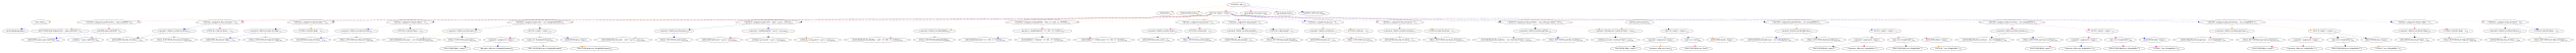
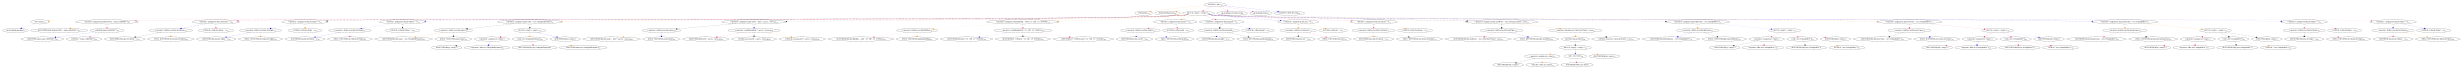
  digraph {
    fontname="Playfair Display"
    node [fontname="Playfair Display"]
    edge [arrowhead=diamond color=deeppink fontname="Playfair Display" style=dashed]
    n1 [label=<(METHOD,&lt;init&gt;)<SUB>159</SUB>>]
    n2 [label=<(PARAM,this)<SUB>159</SUB>>]
    n3 [label=<(PARAM,String name)<SUB>159</SUB>>]
    n4 [label=<(BLOCK,&lt;empty&gt;,&lt;empty&gt;)<SUB>159</SUB>>]
    n5 [label=<(MODIFIER,CONSTRUCTOR)>]
    n6 [label=<(MODIFIER,PUBLIC)>]
    n7 [label=<(METHOD_RETURN,void)<SUB>181</SUB>>]
    n8 [label=<(&lt;init&gt;,this();)<SUB>160</SUB>>]
    n9 [label=<(&lt;operator&gt;.assignment,boolean isDir = name.endsWith(&quot;/&quot;))<SUB>162</SUB>>]
    n10 [label=<(&lt;operator&gt;.assignment,this.checkSum = 0)<SUB>164</SUB>>]
    n11 [label=<(&lt;operator&gt;.assignment,this.devMajor = 0)<SUB>165</SUB>>]
    n12 [label=<(&lt;operator&gt;.assignment,this.devMinor = 0)<SUB>166</SUB>>]
    n13 [label=<(&lt;operator&gt;.assignment,this.name = new StringBuffer(name))<SUB>167</SUB>>]
    n14 [label=<(&lt;operator&gt;.assignment,this.mode = isDir ? 040755 : 0100644)<SUB>168</SUB>>]
    n15 [label=<(&lt;operator&gt;.assignment,this.linkFlag = isDir ? LF_DIR : LF_NORMAL)<SUB>169</SUB>>]
    n16 [label=<(&lt;operator&gt;.assignment,this.userId = 0)<SUB>170</SUB>>]
    n17 [label=<(&lt;operator&gt;.assignment,this.groupId = 0)<SUB>171</SUB>>]
    n18 [label=<(&lt;operator&gt;.assignment,this.size = 0)<SUB>122</SUB>>]
    n19 [label=<(&lt;operator&gt;.assignment,this.checkSum = 0)<SUB>173</SUB>>]
    n20 [label=<(&lt;operator&gt;.assignment,this.modTime = (new Date()).getTime() / 1000)<SUB>174</SUB>>]
    n21 [label=<(&lt;operator&gt;.assignment,this.linkName = new StringBuffer(&quot;&quot;))<SUB>175</SUB>>]
    n22 [label=<(&lt;operator&gt;.assignment,this.userName = new StringBuffer(&quot;&quot;))<SUB>176</SUB>>]
    n23 [label=<(&lt;operator&gt;.assignment,this.groupName = new StringBuffer(&quot;&quot;))<SUB>177</SUB>>]
    n24 [label=<(&lt;operator&gt;.assignment,this.devMajor = 0)<SUB>178</SUB>>]
    n25 [label=<(&lt;operator&gt;.assignment,this.devMinor = 0)<SUB>179</SUB>>]
    n26 [label=<(IDENTIFIER,this,this();)>]
    n27 [label=<(IDENTIFIER,isDir,boolean isDir = name.endsWith(&quot;/&quot;))<SUB>162</SUB>>]
    n28 [label=<(endsWith,name.endsWith(&quot;/&quot;))<SUB>162</SUB>>]
    n29 [label=<(&lt;operator&gt;.fieldAccess,this.checkSum)<SUB>164</SUB>>]
    n30 [label=<(LITERAL,0,this.checkSum = 0)<SUB>164</SUB>>]
    n31 [label=<(&lt;operator&gt;.fieldAccess,this.devMajor)<SUB>165</SUB>>]
    n32 [label=<(LITERAL,0,this.devMajor = 0)<SUB>165</SUB>>]
    n33 [label=<(&lt;operator&gt;.fieldAccess,this.devMinor)<SUB>166</SUB>>]
    n34 [label=<(LITERAL,0,this.devMinor = 0)<SUB>166</SUB>>]
    n35 [label=<(&lt;operator&gt;.fieldAccess,this.name)<SUB>167</SUB>>]
    n36 [label=<(BLOCK,&lt;empty&gt;,&lt;empty&gt;)<SUB>167</SUB>>]
    n37 [label=<(&lt;operator&gt;.fieldAccess,this.mode)<SUB>168</SUB>>]
    n38 [label=<(&lt;operator&gt;.conditional,isDir ? 040755 : 0100644)<SUB>168</SUB>>]
    n39 [label=<(&lt;operator&gt;.fieldAccess,this.linkFlag)<SUB>169</SUB>>]
    n40 [label=<(&lt;operator&gt;.conditional,isDir ? LF_DIR : LF_NORMAL)<SUB>169</SUB>>]
    n41 [label=<(&lt;operator&gt;.fieldAccess,this.userId)<SUB>170</SUB>>]
    n42 [label=<(LITERAL,0,this.userId = 0)<SUB>170</SUB>>]
    n43 [label=<(&lt;operator&gt;.fieldAccess,this.groupId)<SUB>171</SUB>>]
    n44 [label=<(LITERAL,0,this.groupId = 0)<SUB>171</SUB>>]
    n45 [label=<(&lt;operator&gt;.fieldAccess,this.size)<SUB>172</SUB>>]
    n46 [label=<(LITERAL,0,this.size = 0)<SUB>172</SUB>>]
    n47 [label=<(&lt;operator&gt;.fieldAccess,this.checkSum)<SUB>173</SUB>>]
    n48 [label=<(LITERAL,0,this.checkSum = 0)<SUB>173</SUB>>]
    n49 [label=<(&lt;operator&gt;.fieldAccess,this.modTime)<SUB>174</SUB>>]
    n50 [label=<(&lt;operator&gt;.division,(new Date()).getTime() / 1000)<SUB>174</SUB>>]
    n51 [label=<(&lt;operator&gt;.fieldAccess,this.linkName)<SUB>175</SUB>>]
    n52 [label=<(BLOCK,&lt;empty&gt;,&lt;empty&gt;)<SUB>175</SUB>>]
    n53 [label=<(&lt;operator&gt;.fieldAccess,this.userName)<SUB>176</SUB>>]
    n54 [label=<(BLOCK,&lt;empty&gt;,&lt;empty&gt;)<SUB>176</SUB>>]
    n55 [label=<(&lt;operator&gt;.fieldAccess,this.groupName)<SUB>177</SUB>>]
    n56 [label=<(BLOCK,&lt;empty&gt;,&lt;empty&gt;)<SUB>177</SUB>>]
    n57 [label=<(&lt;operator&gt;.fieldAccess,this.devMajor)<SUB>178</SUB>>]
    n58 [label=<(LITERAL,0,this.devMajor = 0)<SUB>178</SUB>>]
    n59 [label=<(&lt;operator&gt;.fieldAccess,this.devMinor)<SUB>179</SUB>>]
    n60 [label=<(LITERAL,0,this.devMinor = 0)<SUB>179</SUB>>]
    n61 [label=<(IDENTIFIER,name,name.endsWith(&quot;/&quot;))<SUB>162</SUB>>]
    n62 [label=<(LITERAL,&quot;/&quot;,name.endsWith(&quot;/&quot;))<SUB>162</SUB>>]
    n63 [label=<(IDENTIFIER,this,this.checkSum = 0)<SUB>164</SUB>>]
    n64 [label=<(FIELD_IDENTIFIER,checkSum,checkSum)<SUB>164</SUB>>]
    n65 [label=<(IDENTIFIER,this,this.devMajor = 0)<SUB>165</SUB>>]
    n66 [label=<(FIELD_IDENTIFIER,devMajor,devMajor)<SUB>165</SUB>>]
    n67 [label=<(IDENTIFIER,this,this.devMinor = 0)<SUB>166</SUB>>]
    n68 [label=<(FIELD_IDENTIFIER,devMinor,devMinor)<SUB>166</SUB>>]
    n69 [label=<(IDENTIFIER,this,this.name = new StringBuffer(name))<SUB>167</SUB>>]
    n70 [label=<(FIELD_IDENTIFIER,name,name)<SUB>167</SUB>>]
    n71 [label=<(&lt;operator&gt;.assignment,&lt;empty&gt;)>]
    n72 [label=<(&lt;init&gt;,new StringBuffer(name))<SUB>167</SUB>>]
    n73 [label=<(IDENTIFIER,$obj5,&lt;empty&gt;)>]
    n74 [label=<(IDENTIFIER,$obj5,&lt;empty&gt;)>]
    n75 [label=<(&lt;operator&gt;.alloc,new StringBuffer(name))<SUB>167</SUB>>]
    n76 [label=<(IDENTIFIER,$obj5,new StringBuffer(name))>]
    n77 [label=<(IDENTIFIER,name,new StringBuffer(name))<SUB>167</SUB>>]
    n78 [label=<(IDENTIFIER,this,this.mode = isDir ? 040755 : 0100644)<SUB>168</SUB>>]
    n79 [label=<(FIELD_IDENTIFIER,mode,mode)<SUB>168</SUB>>]
    n80 [label=<(IDENTIFIER,isDir,isDir ? 040755 : 0100644)<SUB>168</SUB>>]
    n81 [label=<(LITERAL,040755,isDir ? 040755 : 0100644)<SUB>168</SUB>>]
    n82 [label=<(LITERAL,0100644,isDir ? 040755 : 0100644)<SUB>168</SUB>>]
    n83 [label=<(IDENTIFIER,this,this.linkFlag = isDir ? LF_DIR : LF_NORMAL)<SUB>169</SUB>>]
    n84 [label=<(FIELD_IDENTIFIER,linkFlag,linkFlag)<SUB>169</SUB>>]
    n85 [label=<(IDENTIFIER,isDir,isDir ? LF_DIR : LF_NORMAL)<SUB>169</SUB>>]
    n86 [label=<(IDENTIFIER,LF_DIR,isDir ? LF_DIR : LF_NORMAL)<SUB>169</SUB>>]
    n87 [label=<(IDENTIFIER,LF_NORMAL,isDir ? LF_DIR : LF_NORMAL)<SUB>169</SUB>>]
    n88 [label=<(IDENTIFIER,this,this.userId = 0)<SUB>170</SUB>>]
    n89 [label=<(FIELD_IDENTIFIER,userId,userId)<SUB>170</SUB>>]
    n90 [label=<(IDENTIFIER,this,this.groupId = 0)<SUB>171</SUB>>]
    n91 [label=<(FIELD_IDENTIFIER,groupId,groupId)<SUB>171</SUB>>]
    n92 [label=<(IDENTIFIER,this,this.size = 0)<SUB>172</SUB>>]
    n93 [label=<(FIELD_IDENTIFIER,size,size)<SUB>172</SUB>>]
    n94 [label=<(IDENTIFIER,this,this.checkSum = 0)<SUB>173</SUB>>]
    n95 [label=<(FIELD_IDENTIFIER,checkSum,checkSum)<SUB>173</SUB>>]
    n96 [label=<(IDENTIFIER,this,this.modTime = (new Date()).getTime() / 1000)<SUB>174</SUB>>]
    n97 [label=<(FIELD_IDENTIFIER,modTime,modTime)<SUB>174</SUB>>]
    n98 [label=<(getTime,this.getTime())<SUB>174</SUB>>]
    n99 [label=<(LITERAL,1000,(new Date()).getTime() / 1000)<SUB>174</SUB>>]
    n100 [label=<(BLOCK,&lt;empty&gt;,&lt;empty&gt;)<SUB>174</SUB>>]
    n101 [label=<(&lt;operator&gt;.assignment,&lt;empty&gt;)>]
    n102 [label=<(&lt;init&gt;,new Date())<SUB>174</SUB>>]
    n103 [label=<(IDENTIFIER,$obj6,&lt;empty&gt;)>]
    n104 [label=<(IDENTIFIER,$obj6,&lt;empty&gt;)>]
    n105 [label=<(&lt;operator&gt;.alloc,new Date())<SUB>174</SUB>>]
    n106 [label=<(IDENTIFIER,$obj6,new Date())>]
    n107 [label=<(IDENTIFIER,this,this.linkName = new StringBuffer(&quot;&quot;))<SUB>175</SUB>>]
    n108 [label=<(FIELD_IDENTIFIER,linkName,linkName)<SUB>175</SUB>>]
    n109 [label=<(&lt;operator&gt;.assignment,&lt;empty&gt;)>]
    n110 [label=<(&lt;init&gt;,new StringBuffer(&quot;&quot;))<SUB>175</SUB>>]
    n111 [label=<(IDENTIFIER,$obj7,&lt;empty&gt;)>]
    n112 [label=<(IDENTIFIER,$obj7,&lt;empty&gt;)>]
    n113 [label=<(&lt;operator&gt;.alloc,new StringBuffer(&quot;&quot;))<SUB>175</SUB>>]
    n114 [label=<(IDENTIFIER,$obj7,new StringBuffer(&quot;&quot;))>]
    n115 [label=<(LITERAL,&quot;&quot;,new StringBuffer(&quot;&quot;))<SUB>175</SUB>>]
    n116 [label=<(IDENTIFIER,this,this.userName = new StringBuffer(&quot;&quot;))<SUB>176</SUB>>]
    n117 [label=<(FIELD_IDENTIFIER,userName,userName)<SUB>176</SUB>>]
    n118 [label=<(&lt;operator&gt;.assignment,&lt;empty&gt;)>]
    n119 [label=<(&lt;init&gt;,new StringBuffer(&quot;&quot;))<SUB>176</SUB>>]
    n120 [label=<(IDENTIFIER,$obj8,&lt;empty&gt;)>]
    n121 [label=<(IDENTIFIER,$obj8,&lt;empty&gt;)>]
    n122 [label=<(&lt;operator&gt;.alloc,new StringBuffer(&quot;&quot;))<SUB>176</SUB>>]
    n123 [label=<(IDENTIFIER,$obj8,new StringBuffer(&quot;&quot;))>]
    n124 [label=<(LITERAL,&quot;&quot;,new StringBuffer(&quot;&quot;))<SUB>176</SUB>>]
    n125 [label=<(IDENTIFIER,this,this.groupName = new StringBuffer(&quot;&quot;))<SUB>177</SUB>>]
    n126 [label=<(FIELD_IDENTIFIER,groupName,groupName)<SUB>177</SUB>>]
    n127 [label=<(&lt;operator&gt;.assignment,&lt;empty&gt;)>]
    n128 [label=<(&lt;init&gt;,new StringBuffer(&quot;&quot;))<SUB>177</SUB>>]
    n129 [label=<(IDENTIFIER,$obj9,&lt;empty&gt;)>]
    n130 [label=<(IDENTIFIER,$obj9,&lt;empty&gt;)>]
    n131 [label=<(&lt;operator&gt;.alloc,new StringBuffer(&quot;&quot;))<SUB>177</SUB>>]
    n132 [label=<(IDENTIFIER,$obj9,new StringBuffer(&quot;&quot;))>]
    n133 [label=<(LITERAL,&quot;&quot;,new StringBuffer(&quot;&quot;))<SUB>177</SUB>>]
    n134 [label=<(IDENTIFIER,this,this.devMajor = 0)<SUB>178</SUB>>]
    n135 [label=<(FIELD_IDENTIFIER,devMajor,devMajor)<SUB>178</SUB>>]
    n136 [label=<(IDENTIFIER,this,this.devMinor = 0)<SUB>179</SUB>>]
    n137 [label=<(FIELD_IDENTIFIER,devMinor,devMinor)<SUB>179</SUB>>]
    n1 -> n2 [color=darkorange]
    n1 -> n3 [arrowhead=box color=darkorange style=dotted]
    n1 -> n4
    n1 -> n5
    n1 -> n6 [arrowhead=dot]
    n1 -> n7 [arrowhead=box color=blue]
    n4 -> n8 [arrowhead=box color=darkorange style=dotted]
    n4 -> n9
    n4 -> n10 [arrowhead=box]
    n4 -> n11 [color=black]
    n4 -> n12 [arrowhead=dot color=blue style=dotted]
    n4 -> n13 [arrowhead=dot color=darkorange]
    n4 -> n14 [color=black style=dotted]
    n4 -> n15 [color=darkorange]
    n4 -> n16 [color=darkorange]
    n4 -> n17
    n4 -> n18 [color=blue]
    n4 -> n19
    n4 -> n20 [arrowhead=box color=black]
    n4 -> n21 [color=black style=dotted]
    n4 -> n22 [arrowhead=dot color=darkorange]
    n4 -> n23 [arrowhead=dot color=blue]
    n4 -> n24 [arrowhead=box color=blue style=dotted]
    n4 -> n25 [arrowhead=dot style=dotted]
    n8 -> n26 [arrowhead=box color=blue style=dotted]
    n9 -> n27 [arrowhead=box color=darkorange style=dotted]
    n9 -> n28 [arrowhead=dot style=dotted]
    n10 -> n29 [arrowhead=box color=blue]
    n10 -> n30 [style=dotted]
    n11 -> n31 [arrowhead=box color=blue style=dotted]
    n11 -> n32 [arrowhead=box color=darkorange style=dotted]
    n12 -> n33 [arrowhead=dot color=blue style=dotted]
    n12 -> n34 [color=black]
    n13 -> n35 [arrowhead=box color=black]
    n13 -> n36 [color=black style=dotted]
    n14 -> n37 [color=black]
    n14 -> n38 [color=blue style=dotted]
    n15 -> n39 [arrowhead=box color=darkorange style=dotted]
    n15 -> n40 [arrowhead=dot style=dotted]
    n16 -> n41 [arrowhead=dot style=dotted]
    n16 -> n42
    n17 -> n43 [arrowhead=box color=black style=dotted]
    n17 -> n44 [color=blue style=dotted]
    n18 -> n45 [color=darkorange]
    n18 -> n46 [arrowhead=dot color=darkorange]
    n19 -> n47
    n19 -> n48 [color=darkorange style=dotted]
    n20 -> n49 [arrowhead=box color=black]
    n20 -> n50 [arrowhead=box color=darkorange]
    n21 -> n51 [arrowhead=box color=darkorange style=dotted]
    n21 -> n52 [arrowhead=dot color=blue style=dotted]
    n22 -> n53 [arrowhead=box]
    n22 -> n54 [arrowhead=box]
    n23 -> n55 [color=darkorange]
    n23 -> n56 [color=darkorange]
    n24 -> n57 [arrowhead=dot style=dotted]
    n24 -> n58 [arrowhead=dot style=dotted]
    n25 -> n59 [color=blue style=dotted]
    n25 -> n60 [arrowhead=box color=blue]
    n28 -> n61 [arrowhead=box color=blue]
    n28 -> n62
    n29 -> n63 [color=black]
    n29 -> n64 [arrowhead=box color=darkorange style=dotted]
    n31 -> n65 [arrowhead=dot color=blue]
    n31 -> n66 [arrowhead=dot color=darkorange]
    n33 -> n67 [arrowhead=dot color=blue]
    n33 -> n68 [arrowhead=dot style=dotted]
    n35 -> n69 [color=darkorange]
    n35 -> n70 [color=black]
    n36 -> n71 [arrowhead=box style=dotted]
    n36 -> n72 [arrowhead=dot color=darkorange]
    n36 -> n73 [color=blue]
    n37 -> n78 [color=darkorange style=dotted]
    n37 -> n79 [arrowhead=box color=blue]
    n38 -> n80 [arrowhead=box]
    n38 -> n81 [color=black]
    n38 -> n82 [arrowhead=box color=darkorange]
    n39 -> n83 [arrowhead=dot style=dotted]
    n39 -> n84 [arrowhead=box color=darkorange style=dotted]
    n40 -> n85 [color=blue style=dotted]
    n40 -> n86 [color=black style=dotted]
    n40 -> n87 [arrowhead=box style=dotted]
    n41 -> n88 [arrowhead=dot color=blue style=dotted]
    n41 -> n89 [color=blue style=dotted]
    n43 -> n90 [arrowhead=dot color=blue style=dotted]
    n43 -> n91 [color=black]
    n45 -> n92 [color=black]
    n45 -> n93 [arrowhead=dot]
    n47 -> n94 [arrowhead=dot color=darkorange]
    n47 -> n95 [color=black style=dotted]
    n49 -> n96 [arrowhead=box]
    n49 -> n97 [arrowhead=box color=blue]
-   n98 -> n50 [arrowhead=box color=darkorange]
+   n50 -> n98 [arrowhead=box color=darkorange]
    n50 -> n99 [arrowhead=box color=black style=dotted]
    n51 -> n107 [arrowhead=box color=blue]
    n51 -> n108 [color=black]
    n52 -> n109
    n52 -> n110 [arrowhead=dot style=dotted]
    n52 -> n111 [style=dotted]
    n53 -> n116 [color=black]
    n53 -> n117 [arrowhead=box color=blue style=dotted]
    n54 -> n118 [arrowhead=box]
    n54 -> n119 [arrowhead=box]
    n54 -> n120 [arrowhead=dot color=blue style=dotted]
    n55 -> n125
    n55 -> n126 [arrowhead=box color=black style=dotted]
    n56 -> n127 [arrowhead=box style=dotted]
    n56 -> n128 [arrowhead=box color=black]
    n56 -> n129 [color=black]
    n57 -> n134 [arrowhead=box color=black]
    n57 -> n135 [style=dotted]
    n59 -> n136 [arrowhead=dot]
    n59 -> n137 [color=darkorange]
    n71 -> n74 [color=black style=dotted]
    n71 -> n75 [arrowhead=box color=blue]
    n72 -> n76
    n72 -> n77 [arrowhead=box color=darkorange style=dotted]
    n98 -> n100 [arrowhead=dot color=black style=dotted]
    n100 -> n101 [color=darkorange style=dotted]
    n100 -> n102 [color=blue]
    n100 -> n103 [arrowhead=dot color=darkorange style=dotted]
    n101 -> n104 [arrowhead=dot color=black]
    n101 -> n105 [arrowhead=dot color=darkorange style=dotted]
    n102 -> n106 [arrowhead=dot style=dotted]
    n109 -> n112 [color=black]
    n109 -> n113 [arrowhead=box style=dotted]
    n110 -> n114 [arrowhead=dot color=black]
    n110 -> n115 [arrowhead=dot color=darkorange style=dotted]
    n118 -> n121 [style=dotted]
    n118 -> n122 [arrowhead=box color=blue]
    n119 -> n123 [arrowhead=box]
    n119 -> n124 [arrowhead=box]
    n127 -> n130 [arrowhead=box style=dotted]
    n127 -> n131 [arrowhead=box style=dotted]
    n128 -> n132 [color=black]
    n128 -> n133 [arrowhead=dot color=darkorange style=dotted]
  }
